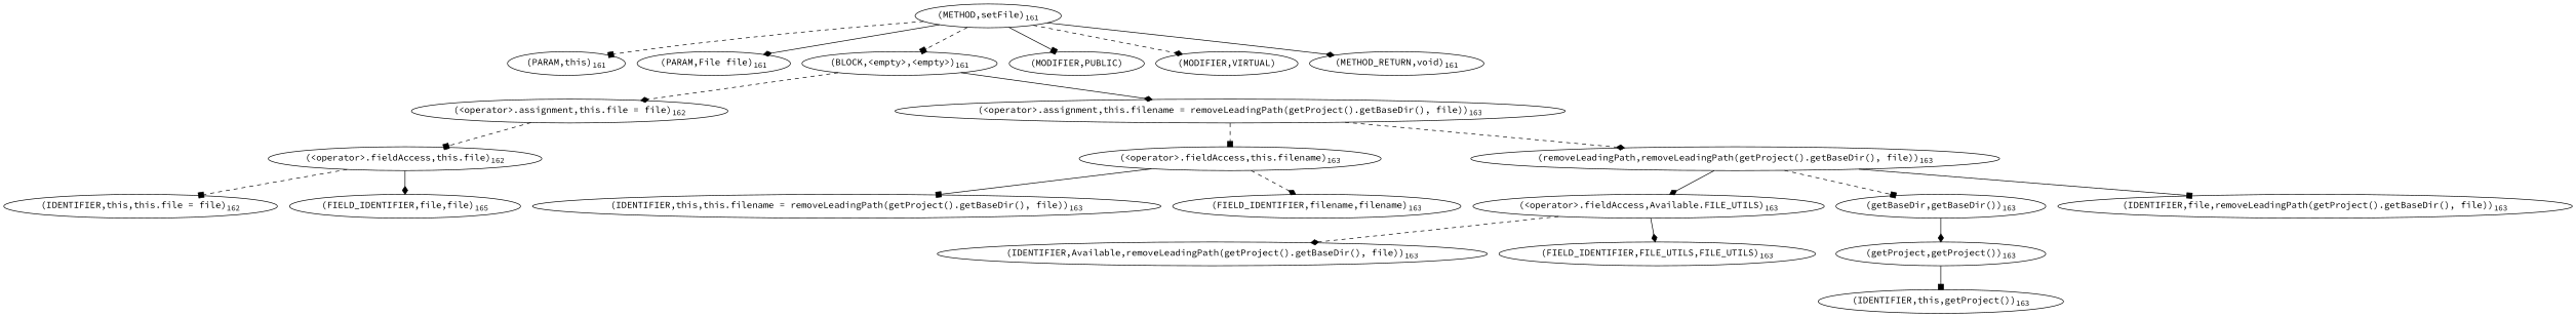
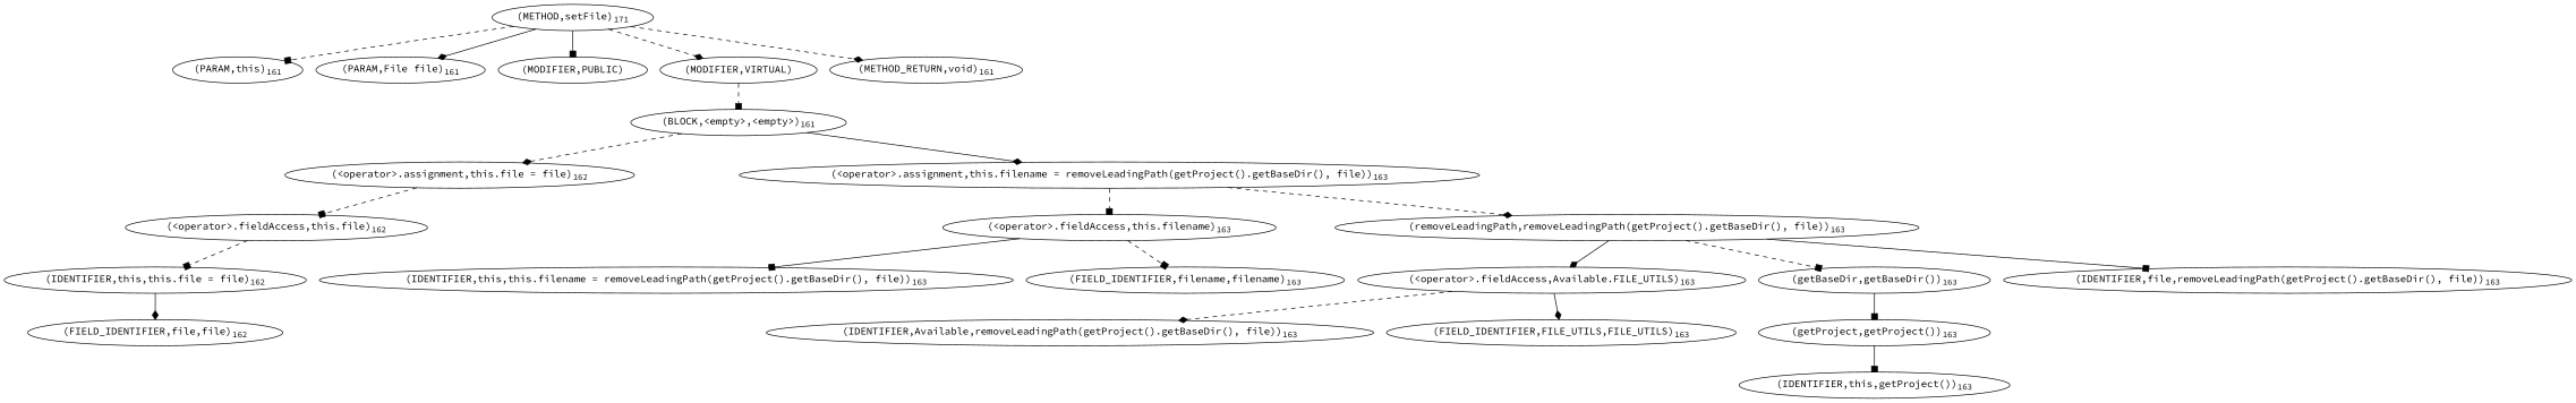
  digraph {
    fontname="Source Code Pro"
    node [fontname="Source Code Pro"]
    edge [arrowhead=box fontname="Source Code Pro" style=dashed]
-   n1 [label=<(METHOD,setFile)<SUB>161</SUB>>]
+   n1 [label=<(METHOD,setFile)<SUB>171</SUB>>]
    n2 [label=<(PARAM,this)<SUB>161</SUB>>]
    n3 [label=<(PARAM,File file)<SUB>161</SUB>>]
    n4 [label=<(BLOCK,&lt;empty&gt;,&lt;empty&gt;)<SUB>161</SUB>>]
    n5 [label=<(MODIFIER,PUBLIC)>]
    n6 [label=<(MODIFIER,VIRTUAL)>]
    n7 [label=<(METHOD_RETURN,void)<SUB>161</SUB>>]
    n8 [label=<(&lt;operator&gt;.assignment,this.file = file)<SUB>162</SUB>>]
    n9 [label=<(&lt;operator&gt;.assignment,this.filename = removeLeadingPath(getProject().getBaseDir(), file))<SUB>163</SUB>>]
    n10 [label=<(&lt;operator&gt;.fieldAccess,this.file)<SUB>162</SUB>>]
    n11 [label=<(&lt;operator&gt;.fieldAccess,this.filename)<SUB>163</SUB>>]
    n12 [label=<(removeLeadingPath,removeLeadingPath(getProject().getBaseDir(), file))<SUB>163</SUB>>]
    n13 [label=<(IDENTIFIER,this,this.file = file)<SUB>162</SUB>>]
-   n14 [label=<(FIELD_IDENTIFIER,file,file)<SUB>165</SUB>>]
+   n14 [label=<(FIELD_IDENTIFIER,file,file)<SUB>162</SUB>>]
    n15 [label=<(IDENTIFIER,this,this.filename = removeLeadingPath(getProject().getBaseDir(), file))<SUB>163</SUB>>]
    n16 [label=<(FIELD_IDENTIFIER,filename,filename)<SUB>163</SUB>>]
    n17 [label=<(&lt;operator&gt;.fieldAccess,Available.FILE_UTILS)<SUB>163</SUB>>]
    n18 [label=<(getBaseDir,getBaseDir())<SUB>163</SUB>>]
    n19 [label=<(IDENTIFIER,file,removeLeadingPath(getProject().getBaseDir(), file))<SUB>163</SUB>>]
    n20 [label=<(IDENTIFIER,Available,removeLeadingPath(getProject().getBaseDir(), file))<SUB>163</SUB>>]
    n21 [label=<(FIELD_IDENTIFIER,FILE_UTILS,FILE_UTILS)<SUB>163</SUB>>]
    n22 [label=<(getProject,getProject())<SUB>163</SUB>>]
    n23 [label=<(IDENTIFIER,this,getProject())<SUB>163</SUB>>]
    n1 -> n2
    n1 -> n3 [arrowhead=diamond style=solid]
-   n1 -> n4
+   n6 -> n4
    n1 -> n5 [style=solid]
    n1 -> n6 [arrowhead=diamond]
-   n1 -> n7 [arrowhead=diamond style=solid]
+   n1 -> n7 [arrowhead=diamond]
    n4 -> n8 [arrowhead=diamond]
    n4 -> n9 [arrowhead=diamond style=solid]
    n8 -> n10
    n9 -> n11
    n9 -> n12 [arrowhead=diamond]
    n10 -> n13
-   n10 -> n14 [arrowhead=diamond style=solid]
+   n13 -> n14 [arrowhead=diamond style=solid]
    n11 -> n15 [style=solid]
-   n11 -> n16 [arrowhead=diamond]
+   n11 -> n16
    n12 -> n17 [arrowhead=diamond style=solid]
    n12 -> n18
    n12 -> n19 [style=solid]
    n17 -> n20 [arrowhead=diamond]
    n17 -> n21 [arrowhead=diamond style=solid]
-   n18 -> n22 [arrowhead=diamond style=solid]
+   n18 -> n22 [style=solid]
    n22 -> n23 [style=solid]
  }
